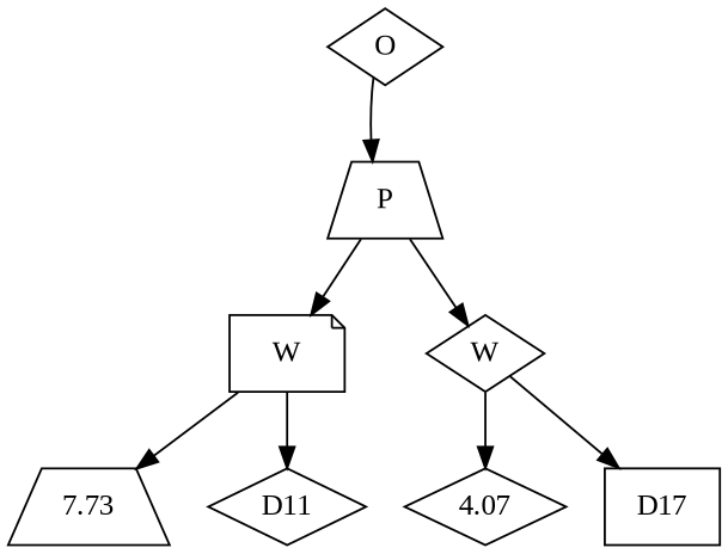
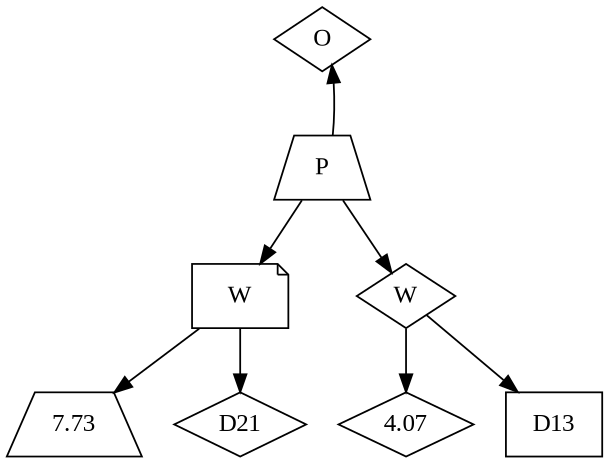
  digraph {
    fontname="Liberation Serif"
    node [fontname="Liberation Serif" shape=diamond]
    edge [fontname="Liberation Serif"]
    n1 [label=O]
    n2 [label=P shape=trapezium]
    n3 [label=W shape=note]
    n4 [label=W]
    n5 [label=7.73 shape=trapezium]
-   n6 [label=D11]
+   n6 [label=D21]
    n7 [label=4.07]
-   n8 [label=D17 shape=box]
-   n1 -> n2
+   n8 [label=D13 shape=box]
+   n2 -> n1
    n2 -> n3
    n2 -> n4
    n3 -> n5
    n3 -> n6
    n4 -> n7
    n4 -> n8
  }
